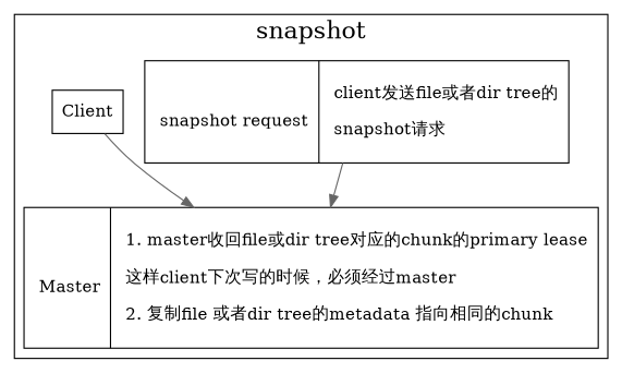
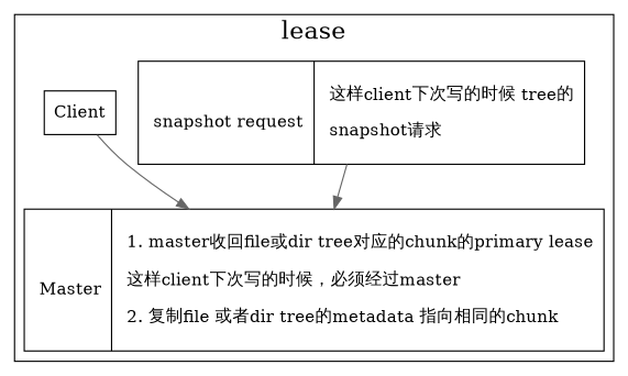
  digraph {
    newrank=true
    rankdir=TB
    node [shape=record]
    edge [color=gray40]
-   n1 [label="{{\n        snapshot request|\n        client发送file或者dir tree的\l \n        snapshot请求\l\n      }}"]
+   n1 [label="{{\n        snapshot request|\n        这样client下次写的时候 tree的\l \n        snapshot请求\l\n      }}"]
    Client [shape=box]
    n3 [label="{{\n        Master|\n        1. master收回file或dir tree对应的chunk的primary lease\l\n        这样client下次写的时候，必须经过master\l\n        2. 复制file 或者dir tree的metadata 指向相同的chunk\l\n      }}"]
    subgraph cluster_1 {
      fontsize=20
-     label=snapshot
+     label=lease
      n1
      Client
      n3
    }
    n1 -> n3
    Client -> n3
  }
